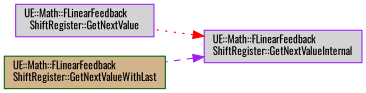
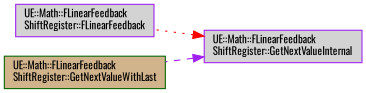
  digraph {
    rankdir=RL
    fontname=Oswald
    node [color=purple fillcolor=lightgrey fontname=Oswald fontsize=10 shape=box style=filled]
    edge [dir=back fontname=Oswald fontsize=10 labelfontname=Helvetica labelfontsize=10]
    n1 [fontcolor=black height=0.2 label="UE::Math::FLinearFeedback\lShiftRegister::GetNextValueInternal" width=0.4]
-   n2 [height=0.2 label="UE::Math::FLinearFeedback\lShiftRegister::GetNextValue" width=0.4]
+   n2 [height=0.2 label="UE::Math::FLinearFeedback\lShiftRegister::FLinearFeedback" width=0.4]
    n3 [color=darkgreen fillcolor=tan height=0.2 label="UE::Math::FLinearFeedback\lShiftRegister::GetNextValueWithLast" width=0.4]
    n1 -> n2 [color=red style=dotted]
    n1 -> n3 [color=purple style=dashed]
  }
